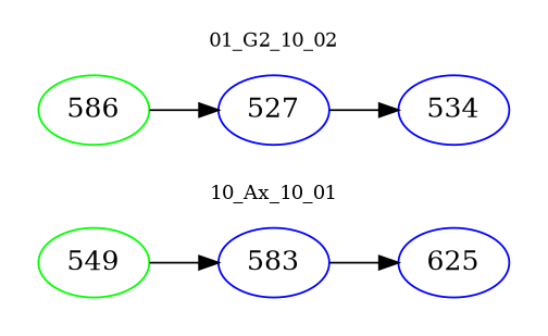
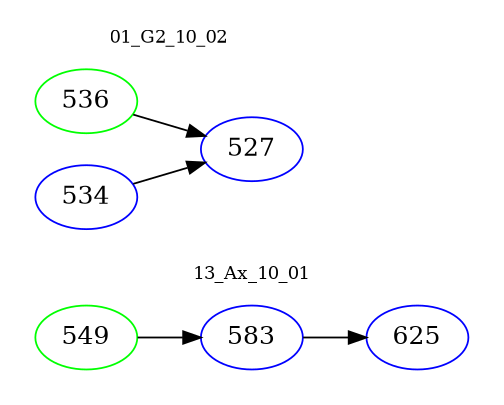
  digraph {
    fontname="DejaVu Serif"
    rankdir=LR
    node [color=blue fontname="DejaVu Serif"]
    edge [color=black fontname="DejaVu Serif"]
    n1 [color=green label=549]
    n2 [label=583]
    n3 [label=625]
-   n4 [color=green label=586]
+   n4 [color=green label=536]
    n5 [label=527]
    n6 [label=534]
    subgraph cluster_1 {
      color=white
      fontsize=10
-     label="10_Ax_10_01"
+     label="13_Ax_10_01"
      n1
      n2
      n3
    }
    subgraph cluster_2 {
      color=white
      fontsize=10
      label="01_G2_10_02"
      n4
      n5
      n6
    }
    n1 -> n2
    n2 -> n3
    n4 -> n5
-   n5 -> n6
+   n6 -> n5
  }
